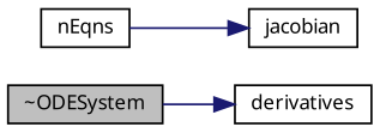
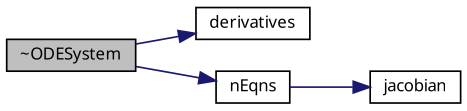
  digraph {
    fontname="Noto Sans"
    rankdir=LR
    node [color=black fontname="Noto Sans" fontsize=10 shape=record]
    edge [color=midnightblue fontname="Noto Sans" fontsize=10 labelfontname=FreeSans labelfontsize=10 style=solid]
    n1 [fillcolor=grey75 fontcolor=black height=0.2 label="~ODESystem" style=filled width=0.4]
    n2 [height=0.2 label=derivatives width=0.4]
    n3 [height=0.2 label=nEqns width=0.4]
    n4 [height=0.2 label=jacobian width=0.4]
    n1 -> n2
+   n1 -> n3
    n3 -> n4
  }
